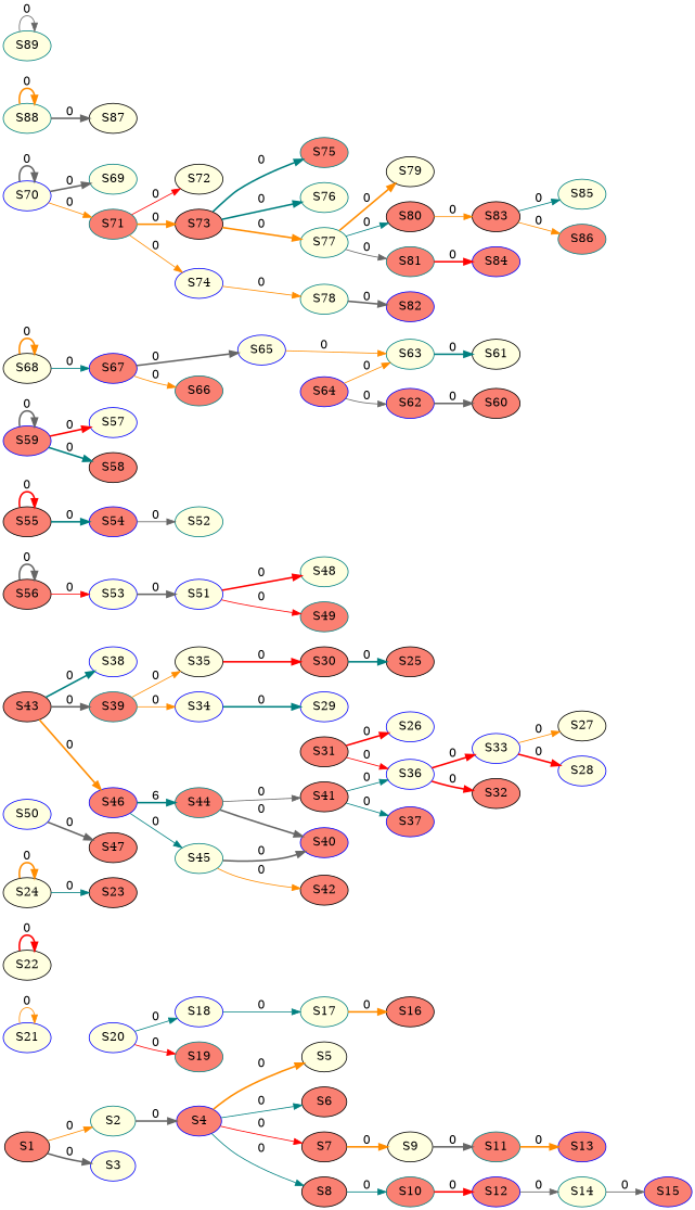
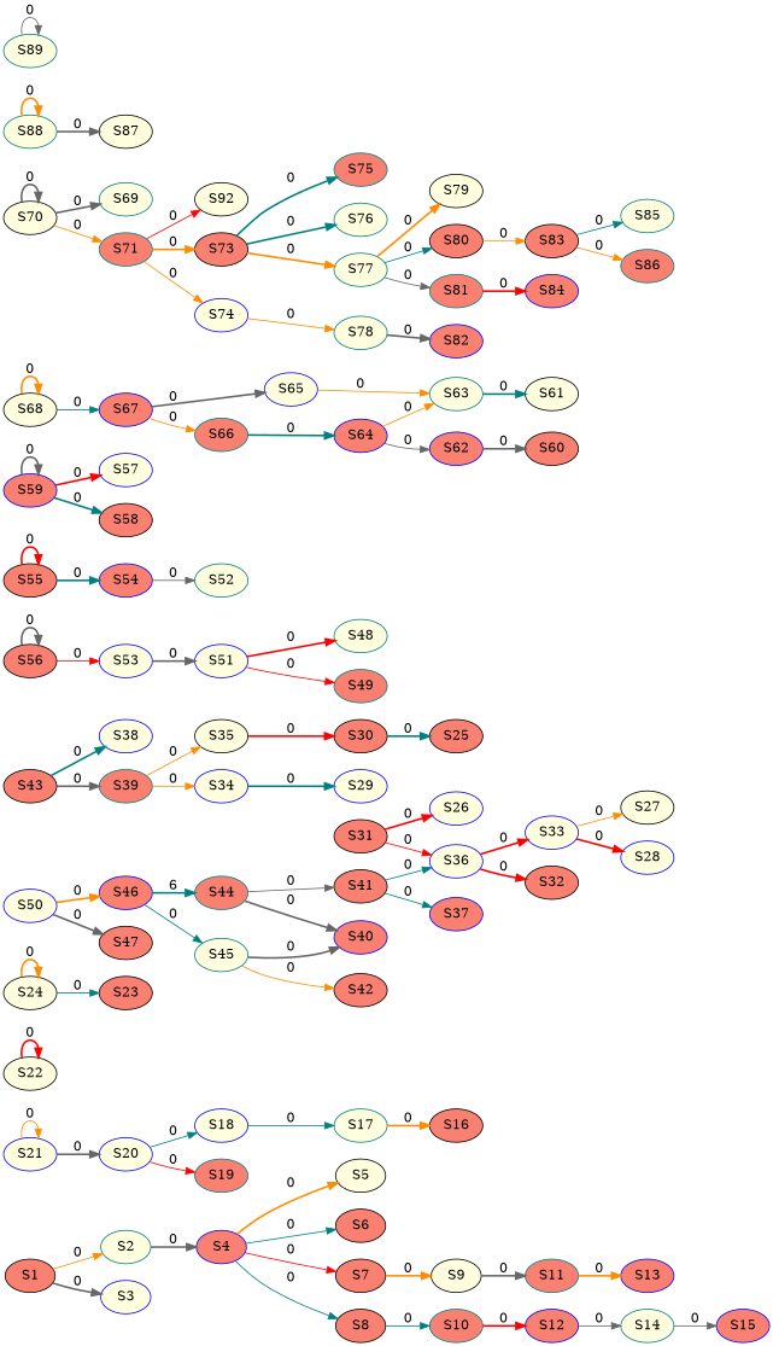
  strict digraph {
    rankdir=LR
    node [color=black fillcolor=salmon style=filled]
    edge [color=darkorange style=bold]
    S2 [color=teal fillcolor=lightyellow]
    S1
    S3 [color=blue fillcolor=lightyellow]
    S4 [color=blue]
    S5 [fillcolor=lightyellow]
    S6
    S7
    S8
    S9 [fillcolor=lightyellow]
    S10 [color=teal]
    S11 [color=teal]
    S12 [color=blue]
    S13 [color=blue]
    S14 [color=teal fillcolor=lightyellow]
    S15 [color=blue]
    S17 [color=teal fillcolor=lightyellow]
    S16
    S18 [color=blue fillcolor=lightyellow]
    S20 [color=blue fillcolor=lightyellow]
    S19 [color=teal]
    S21 [color=blue fillcolor=lightyellow]
    S22 [fillcolor=lightyellow]
    S24 [fillcolor=lightyellow]
    S23
    S30
    S25
    S26 [color=blue fillcolor=lightyellow]
    S31
    S36 [color=blue fillcolor=lightyellow]
    S33 [color=blue fillcolor=lightyellow]
    S27 [fillcolor=lightyellow]
    S28 [color=blue fillcolor=lightyellow]
    S34 [color=blue fillcolor=lightyellow]
    S29 [color=blue fillcolor=lightyellow]
    S35 [fillcolor=lightyellow]
    S32
    S39 [color=teal]
    S41
    S37 [color=blue]
    S43
    S38 [color=blue fillcolor=lightyellow]
    S44 [color=teal]
    S40 [color=blue]
    S45 [color=teal fillcolor=lightyellow]
    S42
    S46 [color=blue]
    S50 [color=blue fillcolor=lightyellow]
    S47
    S51 [color=blue fillcolor=lightyellow]
    S48 [color=teal fillcolor=lightyellow]
    S49 [color=teal]
    S53 [color=blue fillcolor=lightyellow]
    S54 [color=blue]
    S52 [color=teal fillcolor=lightyellow]
    S55
    S56
    S59 [color=blue]
    S57 [color=blue fillcolor=lightyellow]
    S58
    S62 [color=blue]
    S60
    S63 [color=teal fillcolor=lightyellow]
    S61 [fillcolor=lightyellow]
    S64 [color=blue]
    S65 [color=blue fillcolor=lightyellow]
    S66 [color=teal]
    S67 [color=blue]
    S68 [fillcolor=lightyellow]
-   S70 [color=blue fillcolor=lightyellow]
+   S70 [fillcolor=lightyellow]
    S69 [color=teal fillcolor=lightyellow]
    S71 [color=teal]
-   S72 [fillcolor=lightyellow]
+   S72 [fillcolor=lightyellow label=S92]
    S73
    S74 [color=blue fillcolor=lightyellow]
    S75 [color=teal]
    S76 [color=teal fillcolor=lightyellow]
    S77 [color=teal fillcolor=lightyellow]
    S78 [color=teal fillcolor=lightyellow]
    S79 [fillcolor=lightyellow]
    S80
    S81 [color=teal]
    S82 [color=blue]
    S83
    S84 [color=blue]
    S85 [color=teal fillcolor=lightyellow]
    S86 [color=teal]
    S88 [color=teal fillcolor=lightyellow]
    S87 [fillcolor=lightyellow]
    S89 [color=teal fillcolor=lightyellow]
    S2 -> S4 [color=gray40 label=0]
    S1 -> S2 [label=0 style=solid]
    S1 -> S3 [color=gray40 label=0]
    S4 -> S5 [label=0]
    S4 -> S6 [color=teal label=0 style=solid]
    S4 -> S7 [color=red label=0 style=solid]
    S4 -> S8 [color=teal label=0 style=solid]
    S7 -> S9 [label=0]
    S8 -> S10 [color=teal label=0 style=solid]
    S9 -> S11 [color=gray40 label=0]
    S10 -> S12 [color=red label=0]
    S11 -> S13 [label=0]
    S12 -> S14 [color=gray40 label=0 style=solid]
    S14 -> S15 [color=gray40 label=0 style=solid]
    S17 -> S16 [label=0]
    S18 -> S17 [color=teal label=0 style=solid]
    S20 -> S18 [color=teal label=0 style=solid]
    S20 -> S19 [color=red label=0 style=solid]
+   S21 -> S20 [color=gray40 label=0]
    S21 -> S21 [label=0 style=solid]
    S22 -> S22 [color=red label=0]
    S24 -> S24 [label=0]
    S24 -> S23 [color=teal label=0 style=solid]
    S30 -> S25 [color=teal label=0]
    S31 -> S26 [color=red label=0]
    S31 -> S36 [color=red label=0 style=solid]
    S36 -> S33 [color=red label=0]
    S36 -> S32 [color=red label=0]
    S33 -> S27 [label=0 style=solid]
    S33 -> S28 [color=red label=0]
    S34 -> S29 [color=teal label=0]
    S35 -> S30 [color=red label=0]
    S39 -> S34 [label=0 style=solid]
    S39 -> S35 [label=0 style=solid]
    S41 -> S36 [color=teal label=0 style=solid]
    S41 -> S37 [color=teal label=0 style=solid]
    S43 -> S39 [color=gray40 label=0]
    S43 -> S38 [color=teal label=0]
    S44 -> S41 [color=gray40 label=0 style=solid]
    S44 -> S40 [color=gray40 label=0]
    S45 -> S40 [color=gray40 label=0]
    S45 -> S42 [label=0 style=solid]
    S46 -> S44 [color=teal label=6]
    S46 -> S45 [color=teal label=0 style=solid]
-   S43 -> S46 [label=0]
+   S50 -> S46 [label=0]
    S50 -> S47 [color=gray40 label=0]
    S51 -> S48 [color=red label=0]
    S51 -> S49 [color=red label=0 style=solid]
    S53 -> S51 [color=gray40 label=0]
    S54 -> S52 [color=gray40 label=0 style=solid]
    S55 -> S54 [color=teal label=0]
    S55 -> S55 [color=red label=0]
    S56 -> S53 [color=red label=0 style=solid]
    S56 -> S56 [color=gray40 label=0]
    S59 -> S59 [color=gray40 label=0]
    S59 -> S57 [color=red label=0]
    S59 -> S58 [color=teal label=0]
    S62 -> S60 [color=gray40 label=0]
    S63 -> S61 [color=teal label=0]
    S64 -> S62 [color=gray40 label=0 style=solid]
    S64 -> S63 [label=0 style=solid]
    S65 -> S63 [label=0 style=solid]
+   S66 -> S64 [color=teal label=0]
    S67 -> S65 [color=gray40 label=0]
    S67 -> S66 [label=0 style=solid]
    S68 -> S67 [color=teal label=0 style=solid]
    S68 -> S68 [label=0]
    S70 -> S70 [color=gray40 label=0]
    S70 -> S69 [color=gray40 label=0]
    S70 -> S71 [label=0 style=solid]
    S71 -> S72 [color=red label=0 style=solid]
    S71 -> S73 [label=0]
    S71 -> S74 [label=0 style=solid]
    S73 -> S75 [color=teal label=0]
    S73 -> S76 [color=teal label=0]
    S73 -> S77 [label=0]
    S74 -> S78 [label=0 style=solid]
    S77 -> S79 [label=0]
    S77 -> S80 [color=teal label=0 style=solid]
    S77 -> S81 [color=gray40 label=0 style=solid]
    S78 -> S82 [color=gray40 label=0]
    S80 -> S83 [label=0 style=solid]
    S81 -> S84 [color=red label=0]
    S83 -> S85 [color=teal label=0 style=solid]
    S83 -> S86 [label=0 style=solid]
    S88 -> S88 [label=0]
    S88 -> S87 [color=gray40 label=0]
    S89 -> S89 [color=gray40 label=0 style=solid]
  }
